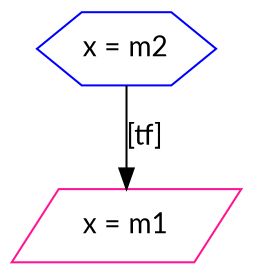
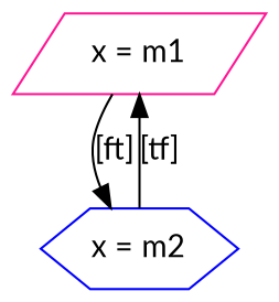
  digraph {
    fontname=Lato
    node [fontname=Lato]
    edge [fontname=Lato]
    n1 [label="x = m1" color=deeppink shape=parallelogram]
    n2 [label="x = m2" color=blue shape=hexagon]
+   n1 -> n2 [label="[ft]"]
    n2 -> n1 [label="[tf]"]
  }
